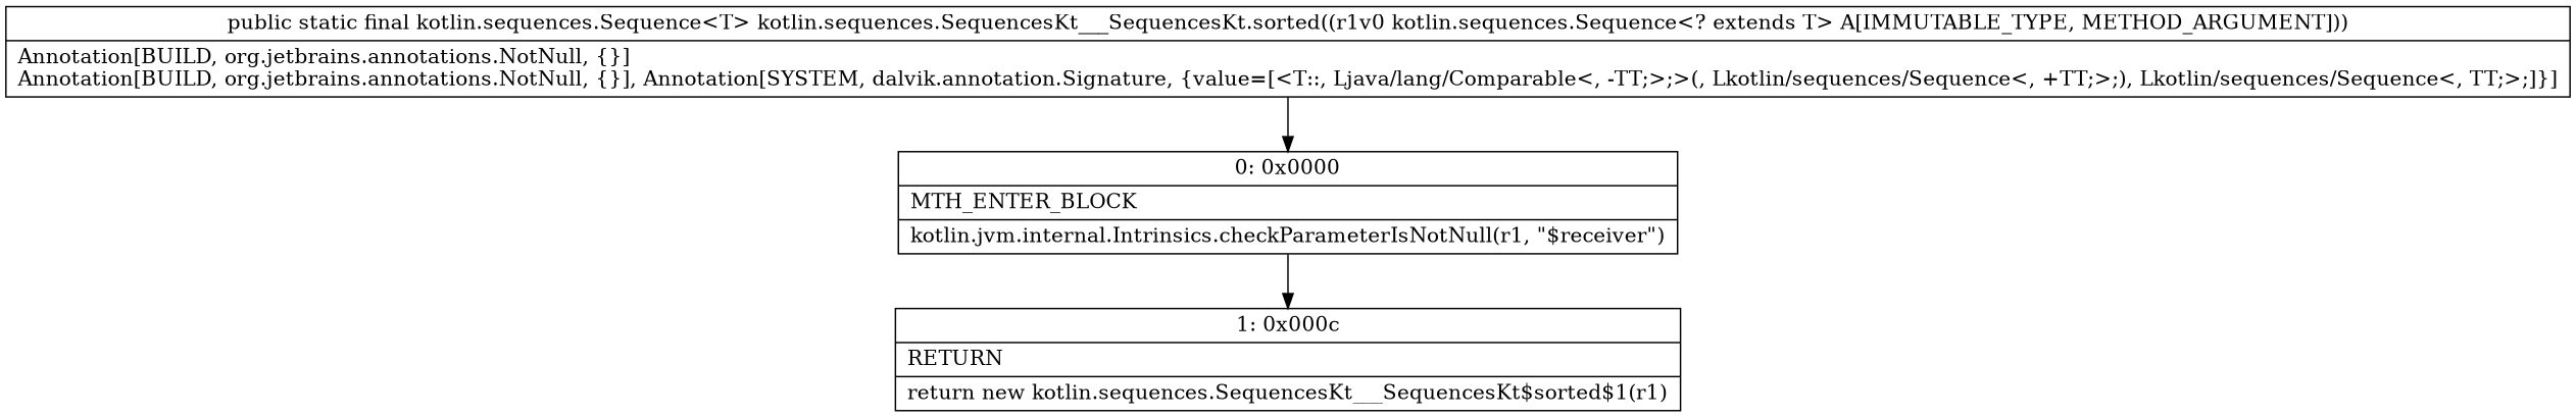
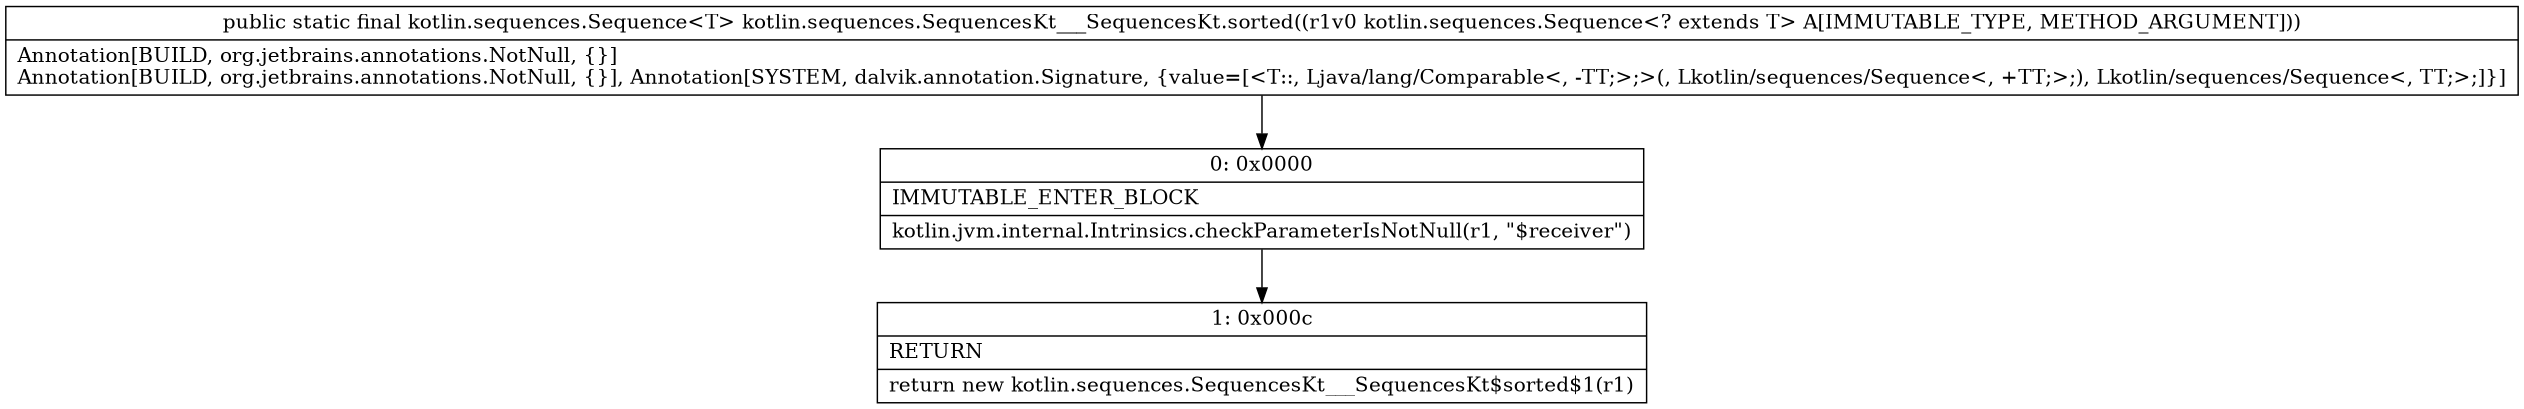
  digraph {
    node [shape=record]
-   n1 [label="{0\:\ 0x0000|MTH_ENTER_BLOCK\l|kotlin.jvm.internal.Intrinsics.checkParameterIsNotNull(r1, \"$receiver\")\l}"]
+   n1 [label="{0\:\ 0x0000|IMMUTABLE_ENTER_BLOCK\l|kotlin.jvm.internal.Intrinsics.checkParameterIsNotNull(r1, \"$receiver\")\l}"]
    n2 [label="{1\:\ 0x000c|RETURN\l|return new kotlin.sequences.SequencesKt___SequencesKt$sorted$1(r1)\l}"]
    n3 [label="{public static final kotlin.sequences.Sequence\<T\> kotlin.sequences.SequencesKt___SequencesKt.sorted((r1v0 kotlin.sequences.Sequence\<? extends T\> A[IMMUTABLE_TYPE, METHOD_ARGUMENT]))  | Annotation[BUILD, org.jetbrains.annotations.NotNull, \{\}]\lAnnotation[BUILD, org.jetbrains.annotations.NotNull, \{\}], Annotation[SYSTEM, dalvik.annotation.Signature, \{value=[\<T::, Ljava\/lang\/Comparable\<, \-TT;\>;\>(, Lkotlin\/sequences\/Sequence\<, +TT;\>;), Lkotlin\/sequences\/Sequence\<, TT;\>;]\}]\l}"]
    n1 -> n2
    n3 -> n1
  }
